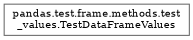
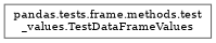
  digraph {
    rankdir=LR
    fontname="DejaVu Serif"
-   n1 [color=grey40 fillcolor=white fontname="DejaVu Serif" fontsize=10 height=0.2 label="pandas.test.frame.methods.test\l_values.TestDataFrameValues" shape=box style=filled width=0.4]
+   n1 [color=grey40 fillcolor=white fontname="DejaVu Serif" fontsize=10 height=0.2 label="pandas.tests.frame.methods.test\l_values.TestDataFrameValues" shape=box style=filled width=0.4]
  }
